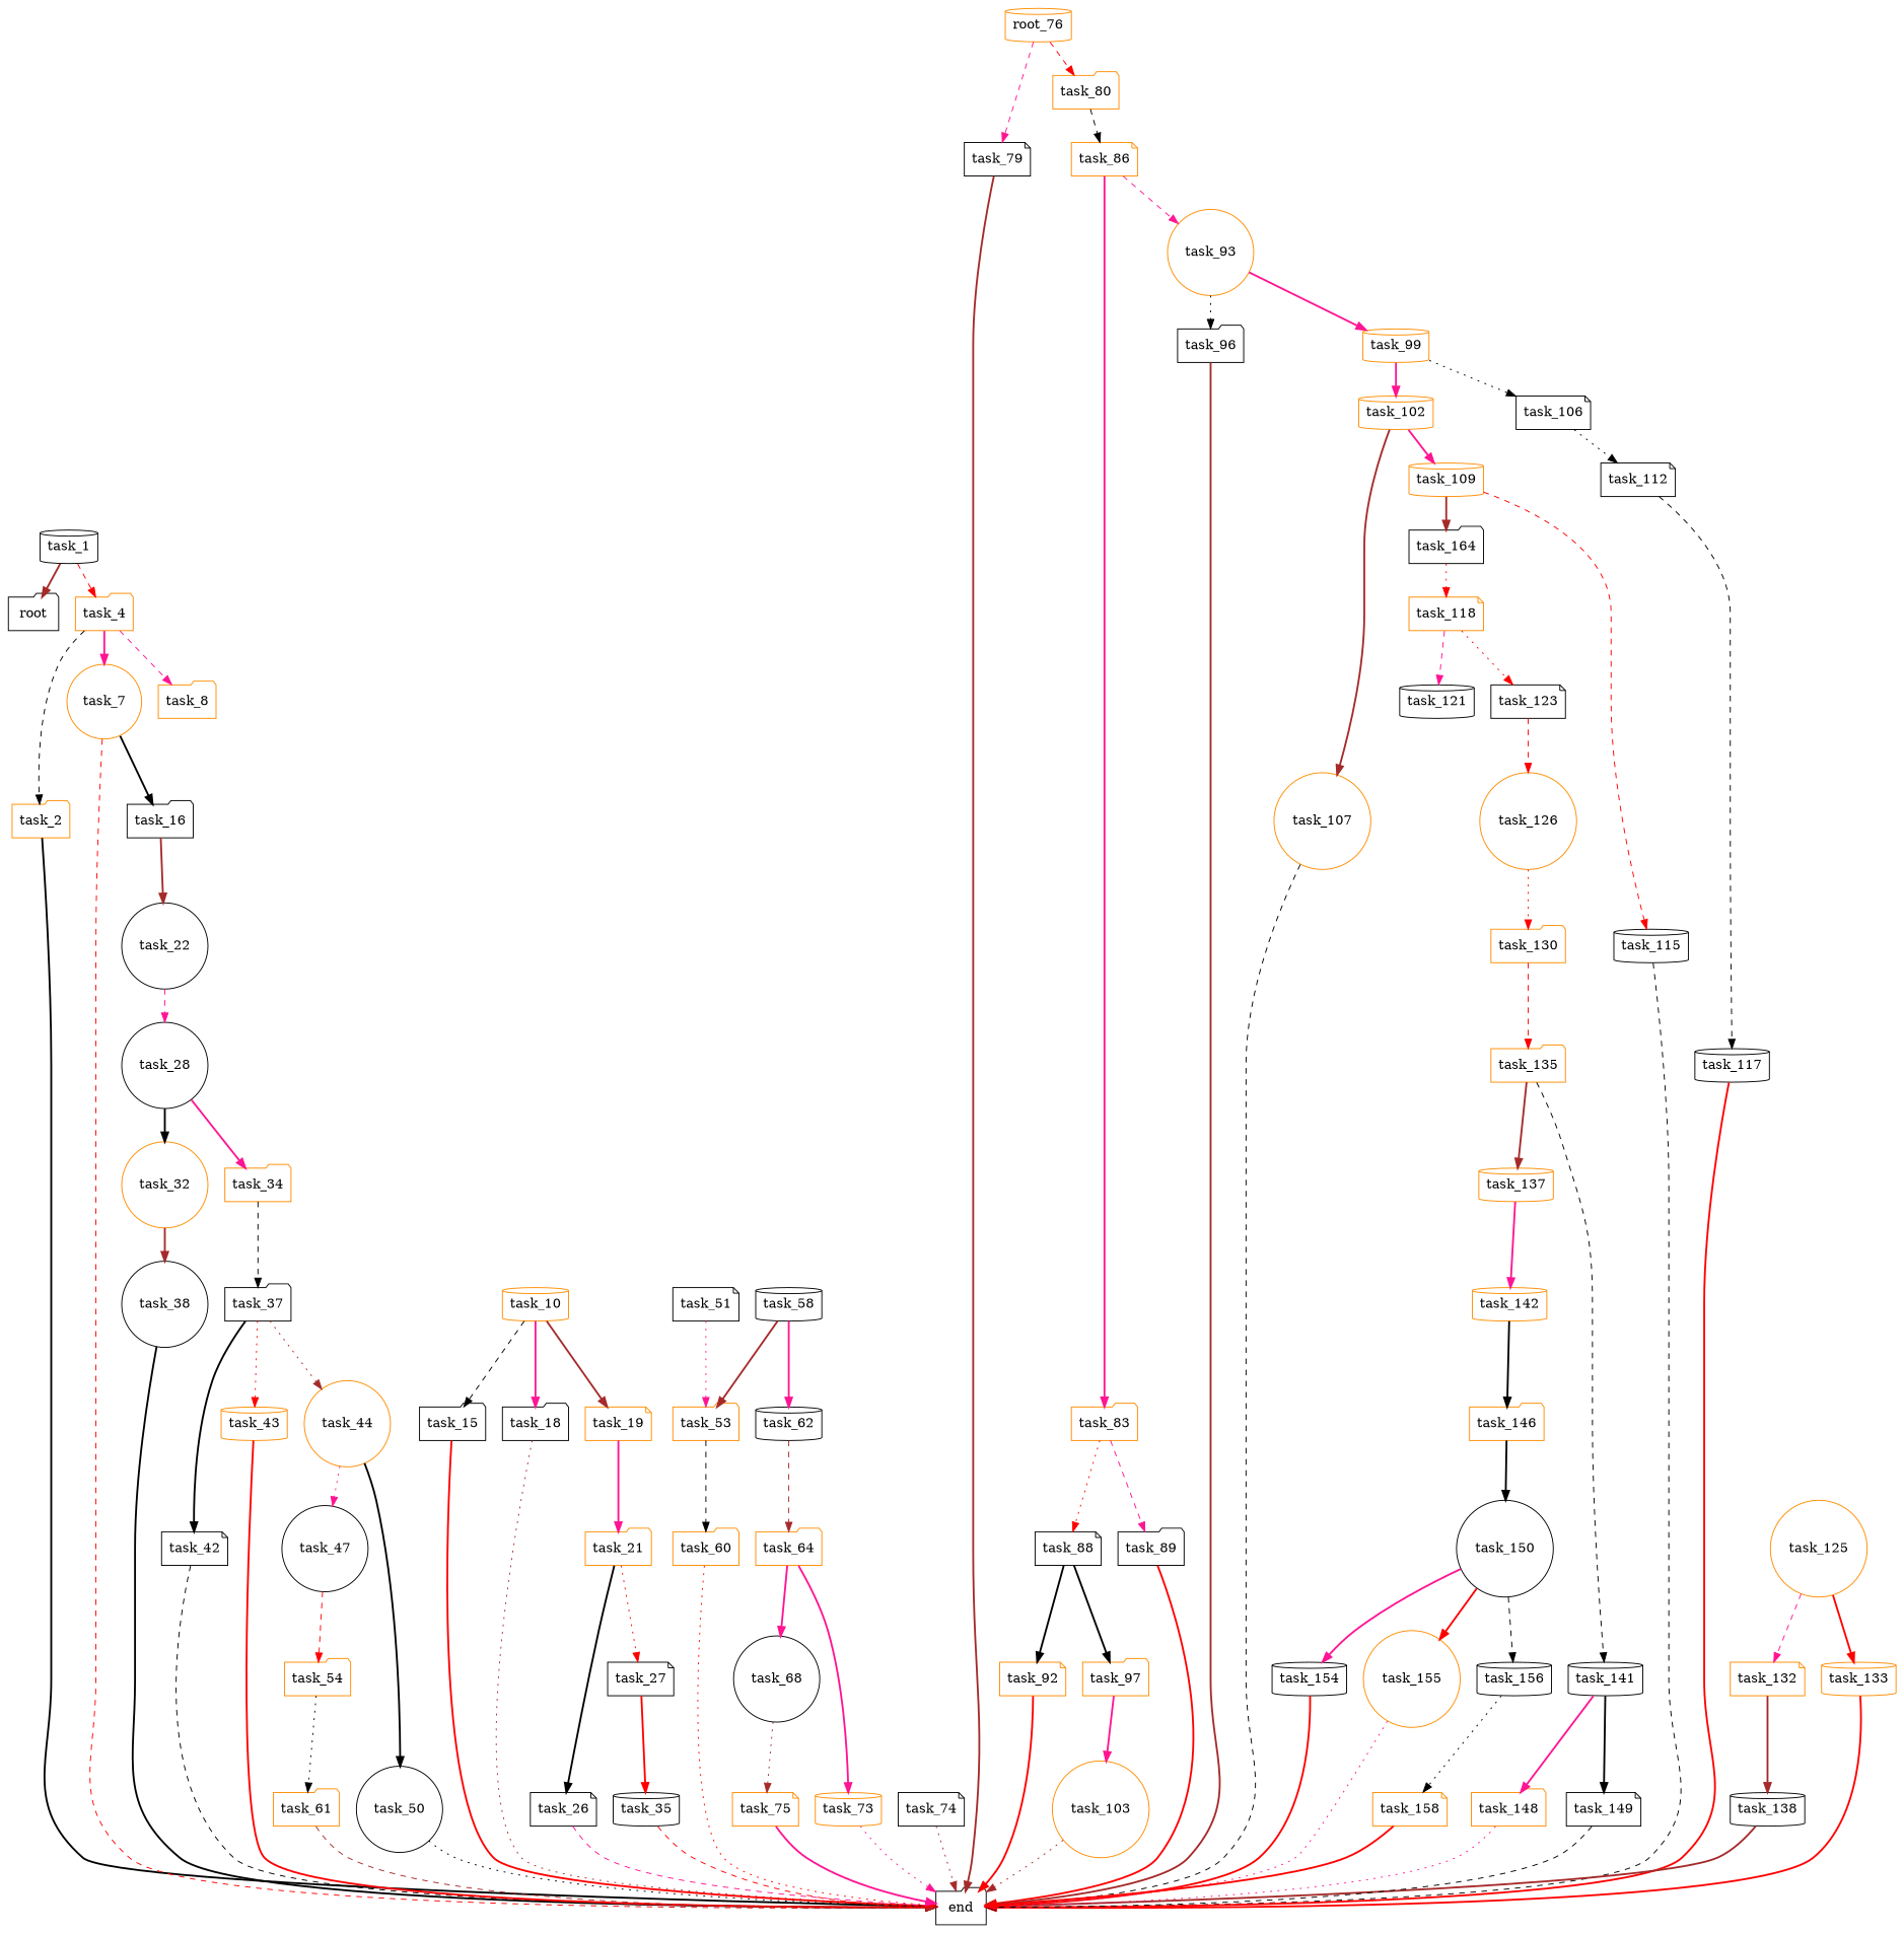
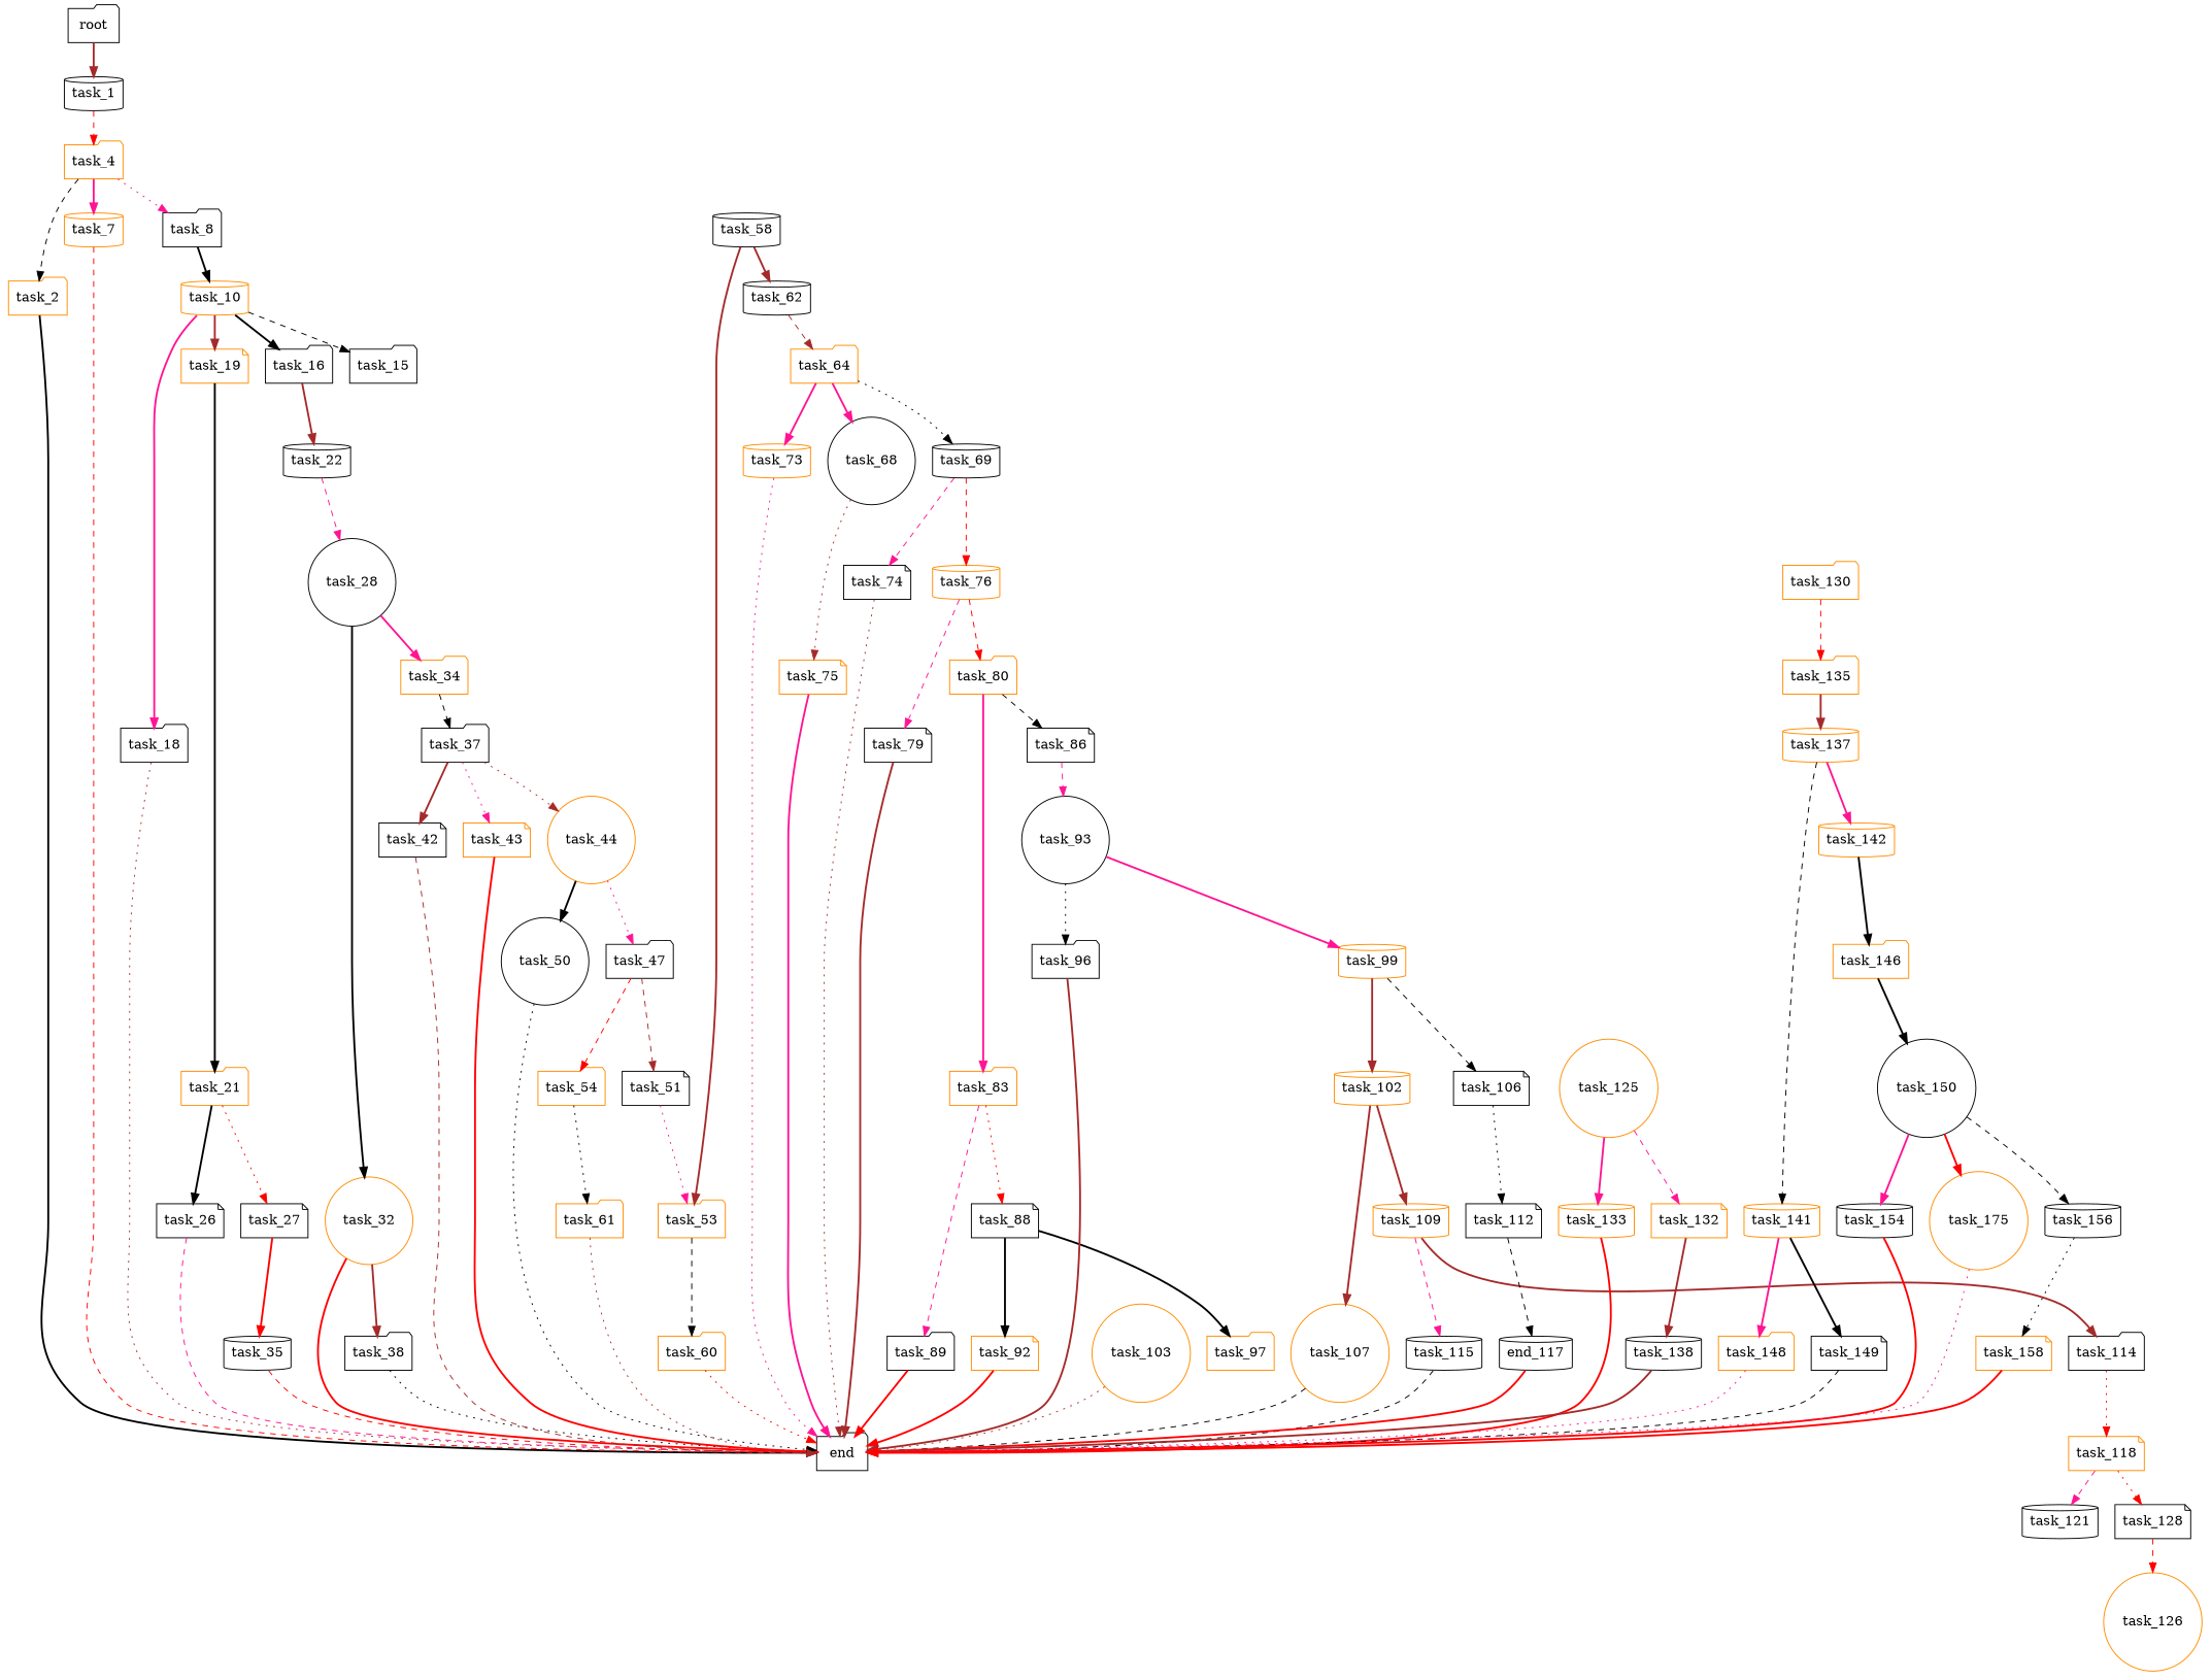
  digraph {
    node [color=darkorange shape=folder]
    edge [color=black style=bold]
    root [color=black]
    task_1 [color=black shape=cylinder]
    task_4
    end [color=black]
    task_2
-   task_7 [shape=circle]
-   task_8
+   task_7 [shape=cylinder]
+   task_8 [color=black]
    task_10 [shape=cylinder]
    task_15 [color=black]
    task_16 [color=black]
    task_18 [color=black]
    task_19 [shape=note]
-   task_22 [color=black shape=circle]
+   task_22 [color=black shape=cylinder]
    task_21
    task_28 [color=black shape=circle]
    task_26 [color=black shape=note]
    task_27 [color=black shape=note]
    task_35 [color=black shape=cylinder]
    task_32 [shape=circle]
    task_34
-   task_38 [color=black shape=circle]
+   task_38 [color=black]
    task_37 [color=black]
    task_42 [color=black shape=note]
-   task_43 [shape=cylinder]
+   task_43 [shape=note]
    task_44 [shape=circle]
-   task_47 [color=black shape=circle]
+   task_47 [color=black]
    task_50 [color=black shape=circle]
    task_51 [color=black shape=note]
    task_54
    task_53
    task_61
    task_60
    task_58 [color=black shape=cylinder]
    task_62 [color=black shape=cylinder]
    task_64
    task_68 [color=black shape=circle]
+   task_69 [color=black shape=cylinder]
    task_73 [shape=cylinder]
    task_75 [shape=note]
    task_74 [color=black shape=note]
-   task_76 [shape=cylinder label=root_76]
+   task_76 [shape=cylinder]
    task_79 [color=black shape=note]
    task_80
    task_83
-   task_86 [shape=note]
+   task_86 [color=black shape=note]
    task_88 [color=black shape=note]
    task_89 [color=black]
-   task_93 [shape=circle]
+   task_93 [color=black shape=circle]
    task_92 [shape=note]
    task_97
    task_96 [color=black]
    task_99 [shape=cylinder]
    task_103 [shape=circle]
    task_102 [shape=cylinder]
    task_106 [color=black shape=note]
    task_107 [shape=circle]
    task_109 [shape=cylinder]
    task_112 [color=black shape=note]
-   task_114 [color=black label=task_164]
+   task_114 [color=black]
    task_115 [color=black shape=cylinder]
-   task_117 [color=black shape=cylinder]
+   task_117 [color=black shape=cylinder label=end_117]
    task_118 [shape=note]
    task_121 [color=black shape=cylinder]
-   task_123 [color=black shape=note]
+   task_123 [color=black shape=note label=task_128]
    task_126 [shape=circle]
    task_125 [shape=circle]
    task_132 [shape=note]
    task_133 [shape=cylinder]
    task_130
    task_138 [color=black shape=cylinder]
    task_135
    task_137 [shape=cylinder]
-   task_141 [color=black shape=cylinder]
+   task_141 [shape=cylinder]
    task_142 [shape=cylinder]
    task_148
    task_149 [color=black shape=note]
    task_146
    task_150 [color=black shape=circle]
    task_154 [color=black shape=cylinder]
-   task_155 [shape=circle]
+   task_155 [shape=circle label=task_175]
    task_156 [color=black shape=cylinder]
    task_158 [shape=note]
-   task_1 -> root [color=brown]
+   root -> task_1 [color=brown]
    task_1 -> task_4 [color=red style=dashed]
    task_4 -> task_2 [style=dashed]
    task_4 -> task_7 [color=deeppink]
-   task_4 -> task_8 [color=deeppink style=dashed]
+   task_4 -> task_8 [color=deeppink style=dotted]
    task_2 -> end
    task_7 -> end [color=red style=dashed]
+   task_8 -> task_10
    task_10 -> task_15 [style=dashed]
-   task_7 -> task_16
+   task_10 -> task_16
    task_10 -> task_18 [color=deeppink]
    task_10 -> task_19 [color=brown]
-   task_15 -> end [color=red]
+   task_32 -> end [color=red]
    task_16 -> task_22 [color=brown]
    task_18 -> end [color=brown style=dotted]
-   task_19 -> task_21 [color=deeppink]
+   task_19 -> task_21
    task_22 -> task_28 [color=deeppink style=dashed]
    task_21 -> task_26
    task_21 -> task_27 [color=red style=dotted]
    task_28 -> task_32
    task_28 -> task_34 [color=deeppink]
    task_26 -> end [color=deeppink style=dashed]
    task_27 -> task_35 [color=red]
    task_35 -> end [color=red style=dashed]
    task_32 -> task_38 [color=brown]
    task_34 -> task_37 [style=dashed]
-   task_38 -> end
-   task_37 -> task_42
-   task_37 -> task_43 [color=red style=dotted]
+   task_38 -> end [style=dotted]
+   task_37 -> task_42 [color=brown]
+   task_37 -> task_43 [color=deeppink style=dotted]
    task_37 -> task_44 [color=brown style=dotted]
-   task_42 -> end [style=dashed]
+   task_42 -> end [color=brown style=dashed]
    task_43 -> end [color=red]
    task_44 -> task_47 [color=deeppink style=dotted]
    task_44 -> task_50
+   task_47 -> task_51 [color=brown style=dashed]
    task_47 -> task_54 [color=red style=dashed]
    task_50 -> end [style=dotted]
    task_51 -> task_53 [color=deeppink style=dotted]
    task_54 -> task_61 [style=dotted]
    task_53 -> task_60 [style=dashed]
-   task_61 -> end [color=brown style=dashed]
+   task_61 -> end [color=brown style=dotted]
    task_60 -> end [color=red style=dotted]
    task_58 -> task_53 [color=brown]
-   task_58 -> task_62 [color=deeppink]
+   task_58 -> task_62 [color=brown]
    task_62 -> task_64 [color=brown style=dashed]
    task_64 -> task_68 [color=deeppink]
+   task_64 -> task_69 [style=dotted]
    task_64 -> task_73 [color=deeppink]
    task_68 -> task_75 [color=brown style=dotted]
+   task_69 -> task_74 [color=deeppink style=dashed]
+   task_69 -> task_76 [color=red style=dashed]
    task_73 -> end [color=deeppink style=dotted]
    task_75 -> end [color=deeppink]
    task_74 -> end [color=brown style=dotted]
    task_76 -> task_79 [color=deeppink style=dashed]
    task_76 -> task_80 [color=red style=dashed]
    task_79 -> end [color=brown]
-   task_86 -> task_83 [color=deeppink]
+   task_80 -> task_83 [color=deeppink]
    task_80 -> task_86 [style=dashed]
    task_83 -> task_88 [color=red style=dotted]
    task_83 -> task_89 [color=deeppink style=dashed]
    task_86 -> task_93 [color=deeppink style=dashed]
    task_88 -> task_92
    task_88 -> task_97
    task_89 -> end [color=red]
    task_93 -> task_96 [style=dotted]
    task_93 -> task_99 [color=deeppink]
    task_92 -> end [color=red]
-   task_97 -> task_103 [color=deeppink]
    task_96 -> end [color=brown]
-   task_99 -> task_102 [color=deeppink]
-   task_99 -> task_106 [style=dotted]
+   task_99 -> task_102 [color=brown]
+   task_99 -> task_106 [style=dashed]
    task_103 -> end [color=brown style=dotted]
    task_102 -> task_107 [color=brown]
-   task_102 -> task_109 [color=deeppink]
+   task_102 -> task_109 [color=brown]
    task_106 -> task_112 [style=dotted]
    task_107 -> end [style=dashed]
    task_109 -> task_114 [color=brown]
-   task_109 -> task_115 [color=red style=dashed]
+   task_109 -> task_115 [color=deeppink style=dashed]
    task_112 -> task_117 [style=dashed]
    task_114 -> task_118 [color=red style=dotted]
    task_115 -> end [style=dashed]
    task_117 -> end [color=red]
    task_118 -> task_121 [color=deeppink style=dashed]
    task_118 -> task_123 [color=red style=dotted]
    task_123 -> task_126 [color=red style=dashed]
-   task_126 -> task_130 [color=red style=dotted]
    task_125 -> task_132 [color=deeppink style=dashed]
-   task_125 -> task_133 [color=red]
+   task_125 -> task_133 [color=deeppink]
    task_132 -> task_138 [color=brown]
    task_133 -> end [color=red]
    task_130 -> task_135 [color=red style=dashed]
    task_138 -> end [color=brown]
    task_135 -> task_137 [color=brown]
-   task_135 -> task_141 [style=dashed]
+   task_137 -> task_141 [style=dashed]
    task_137 -> task_142 [color=deeppink]
    task_141 -> task_148 [color=deeppink]
    task_141 -> task_149
    task_142 -> task_146
    task_148 -> end [color=deeppink style=dotted]
    task_149 -> end [style=dashed]
    task_146 -> task_150
    task_150 -> task_154 [color=deeppink]
    task_150 -> task_155 [color=red]
    task_150 -> task_156 [style=dashed]
    task_154 -> end [color=red]
    task_155 -> end [color=deeppink style=dotted]
    task_156 -> task_158 [style=dotted]
    task_158 -> end [color=red]
  }
